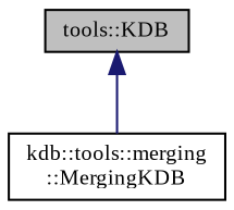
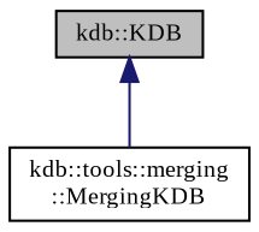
  digraph {
    fontname="Liberation Serif"
    node [color=black fontname="Liberation Serif" fontsize=10 shape=record style=filled]
-   n1 [fillcolor=grey75 fontcolor=black height=0.2 label="tools::KDB" width=0.4]
+   n1 [fillcolor=grey75 fontcolor=black height=0.2 label="kdb::KDB" width=0.4]
    n2 [fillcolor=white height=0.2 label="kdb::tools::merging\l::MergingKDB" width=0.4]
    n1 -> n2 [color=midnightblue dir=back fontname="Liberation Serif" fontsize=10 labelfontname=Helvetica labelfontsize=10 style=solid]
  }
